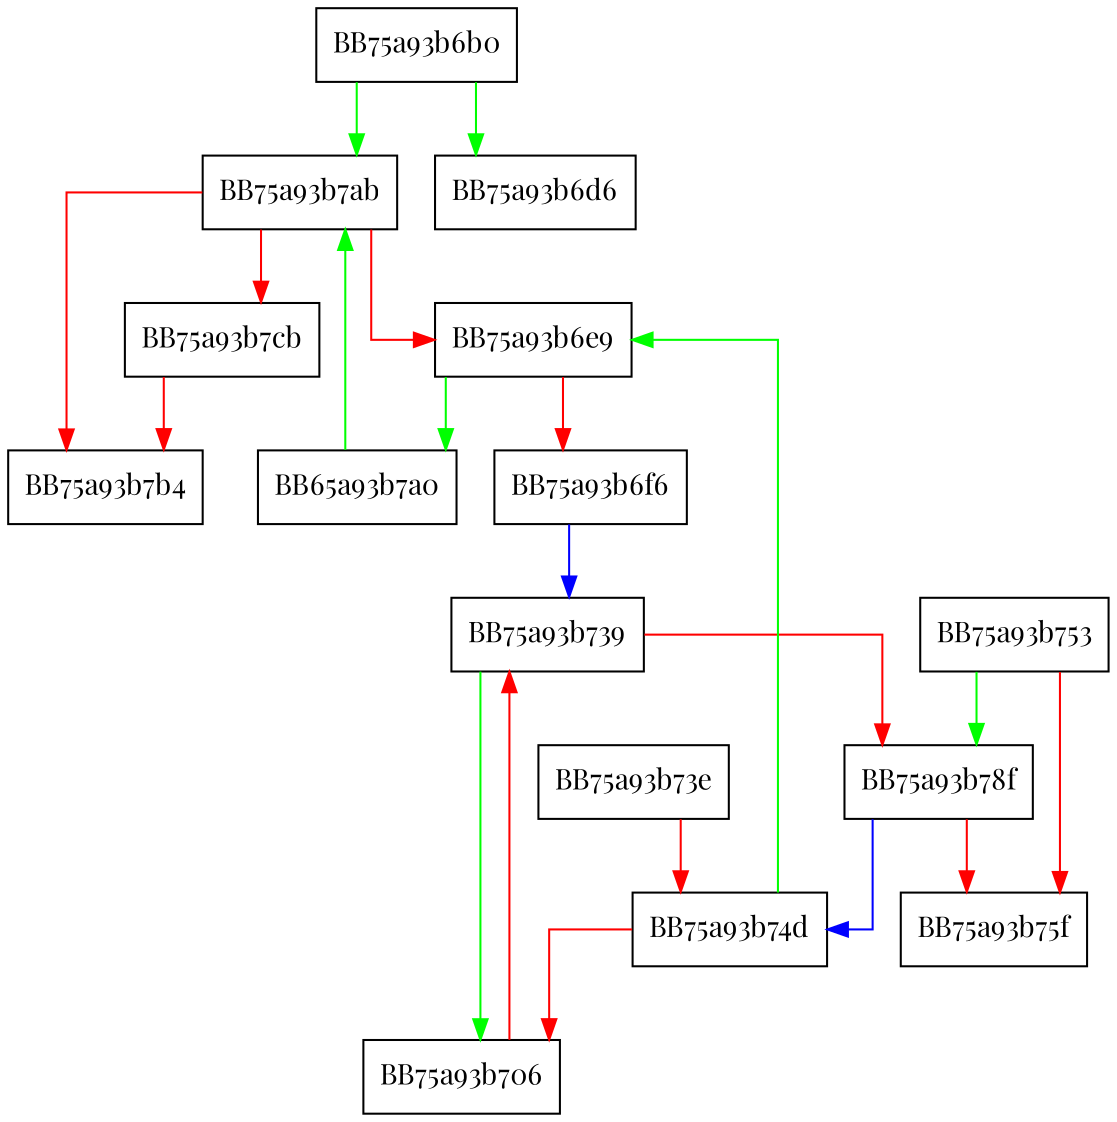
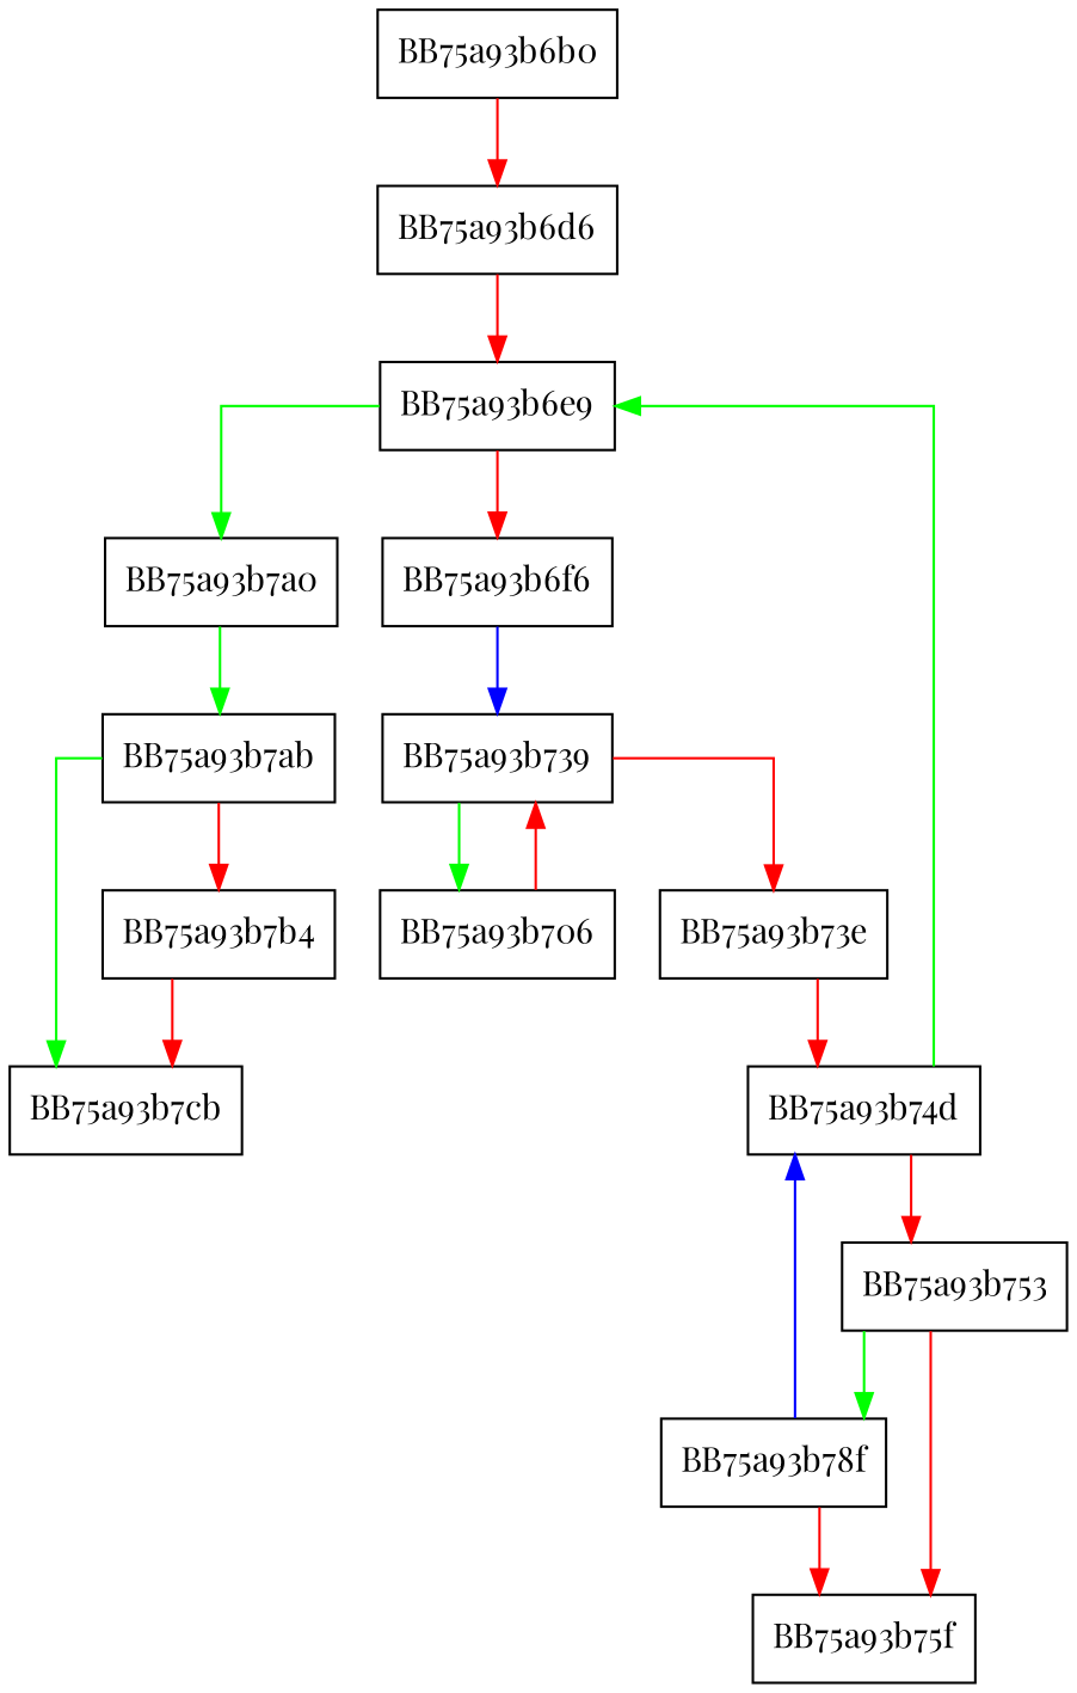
  digraph {
    fontname="Playfair Display"
    splines=ortho
    node [fontname="Playfair Display" shape=box]
    edge [color=red fontname="Playfair Display"]
    BB75a93b6b0
    BB75a93b7ab
    BB75a93b6d6
    BB75a93b7cb
    BB75a93b7b4
    BB75a93b6e9
-   BB75a93b7a0 [label=BB65a93b7a0]
+   BB75a93b7a0
    BB75a93b6f6
    BB75a93b739
    BB75a93b706
    BB75a93b73e
    BB75a93b74d
    BB75a93b753
    BB75a93b78f
    BB75a93b75f
-   BB75a93b6b0 -> BB75a93b7ab [color=green]
-   BB75a93b6b0 -> BB75a93b6d6 [color=green]
-   BB75a93b7ab -> BB75a93b7cb
+   BB75a93b6b0 -> BB75a93b6d6
+   BB75a93b7ab -> BB75a93b7cb [color=green]
    BB75a93b7ab -> BB75a93b7b4
-   BB75a93b7ab -> BB75a93b6e9
-   BB75a93b7cb -> BB75a93b7b4
+   BB75a93b6d6 -> BB75a93b6e9
+   BB75a93b7b4 -> BB75a93b7cb
    BB75a93b6e9 -> BB75a93b7a0 [color=green]
    BB75a93b6e9 -> BB75a93b6f6
    BB75a93b7a0 -> BB75a93b7ab [color=green]
    BB75a93b6f6 -> BB75a93b739 [color=blue]
    BB75a93b739 -> BB75a93b706 [color=green]
-   BB75a93b739 -> BB75a93b78f
+   BB75a93b739 -> BB75a93b73e
    BB75a93b706 -> BB75a93b739
    BB75a93b73e -> BB75a93b74d
    BB75a93b74d -> BB75a93b6e9 [color=green]
-   BB75a93b74d -> BB75a93b706
+   BB75a93b74d -> BB75a93b753
    BB75a93b753 -> BB75a93b78f [color=green]
    BB75a93b753 -> BB75a93b75f
    BB75a93b78f -> BB75a93b74d [color=blue]
    BB75a93b78f -> BB75a93b75f
  }
